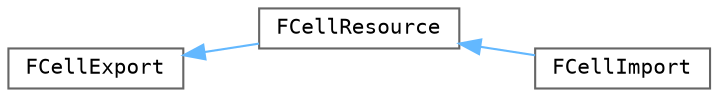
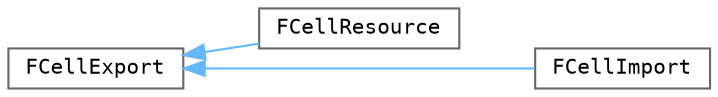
  digraph {
    fontname="DejaVu Sans Mono"
    rankdir=LR
    node [color=grey40 fillcolor=white fontname="DejaVu Sans Mono" fontsize=10 shape=box style=filled]
    edge [color=steelblue1 dir=back fontname="DejaVu Sans Mono" fontsize=10 labelfontname=Helvetica labelfontsize=10 style=solid]
    n1 [height=0.2 label=FCellResource width=0.4]
    n2 [height=0.2 label=FCellImport width=0.4]
    n3 [height=0.2 label=FCellExport width=0.4]
-   n1 -> n2
+   n3 -> n2
    n3 -> n1
  }
